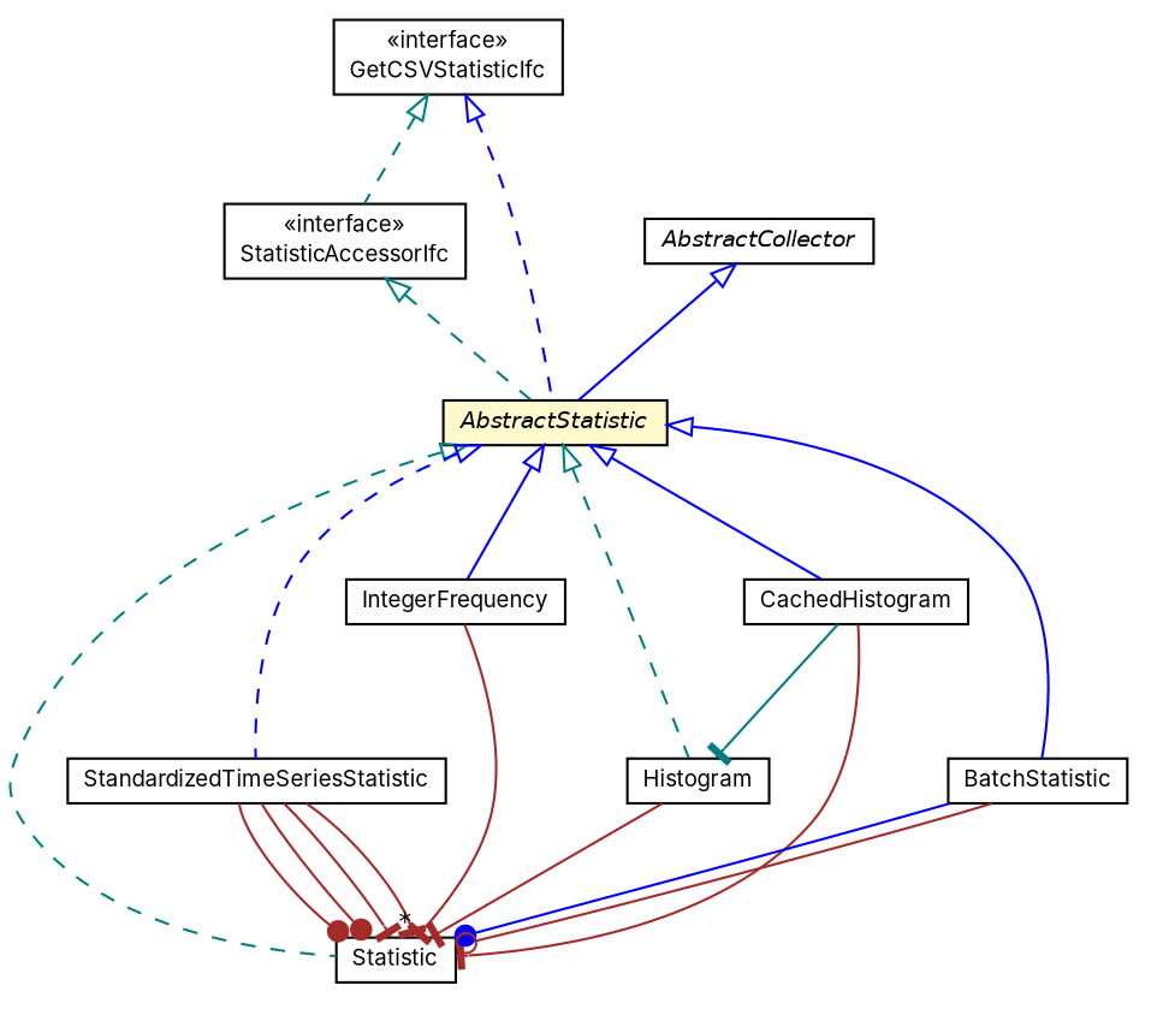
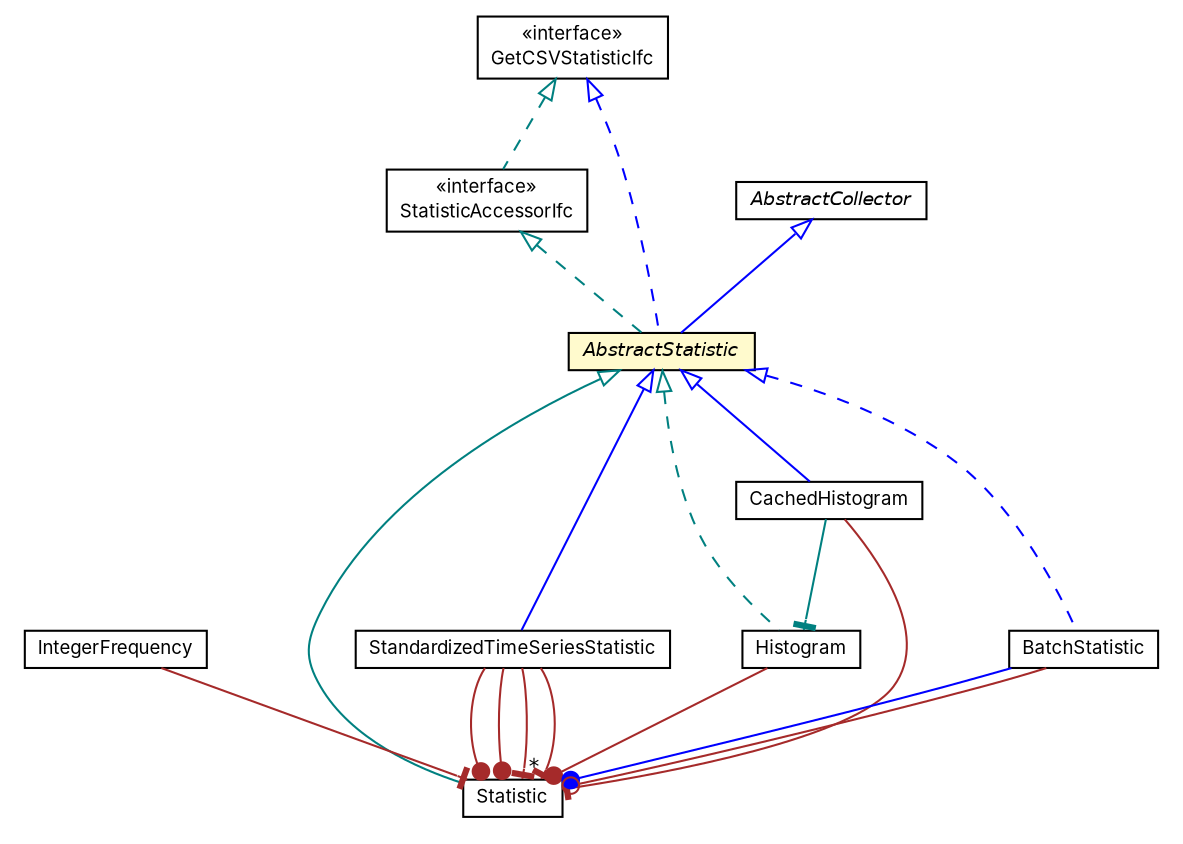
  digraph {
    fontname=Inter
    nodesep=0.25
    ranksep=0.5
    node [fontcolor=black fontname=Inter fontsize=9.0 shape=plaintext]
    edge [color=brown fontname=Inter fontsize=10 headport=p labelfontname=Helvetica labelfontsize=10 tailport=p]
    n1 [label=<<table title="jsl.utilities.statistic.StatisticAccessorIfc" border="0" cellborder="1" cellspacing="0" cellpadding="2" port="p" href="./StatisticAccessorIfc.html"> 		<tr><td><table border="0" cellspacing="0" cellpadding="1"> <tr><td align="center" balign="center"> &#171;interface&#187; </td></tr> <tr><td align="center" balign="center"> StatisticAccessorIfc </td></tr> 		</table></td></tr> 		</table>>]
    n2 [label=<<table title="jsl.utilities.statistic.AbstractStatistic" border="0" cellborder="1" cellspacing="0" cellpadding="2" port="p" bgcolor="lemonChiffon" href="./AbstractStatistic.html"> 		<tr><td><table border="0" cellspacing="0" cellpadding="1"> <tr><td align="center" balign="center"><font face="Helvetica-Oblique"> AbstractStatistic </font></td></tr> 		</table></td></tr> 		</table>>]
    n3 [label=<<table title="jsl.utilities.statistic.Statistic" border="0" cellborder="1" cellspacing="0" cellpadding="2" port="p" href="./Statistic.html"> 		<tr><td><table border="0" cellspacing="0" cellpadding="1"> <tr><td align="center" balign="center"> Statistic </td></tr> 		</table></td></tr> 		</table>>]
    n4 [label=<<table title="jsl.utilities.statistic.StandardizedTimeSeriesStatistic" border="0" cellborder="1" cellspacing="0" cellpadding="2" port="p" href="./StandardizedTimeSeriesStatistic.html"> 		<tr><td><table border="0" cellspacing="0" cellpadding="1"> <tr><td align="center" balign="center"> StandardizedTimeSeriesStatistic </td></tr> 		</table></td></tr> 		</table>>]
    n5 [label=<<table title="jsl.utilities.statistic.IntegerFrequency" border="0" cellborder="1" cellspacing="0" cellpadding="2" port="p" href="./IntegerFrequency.html"> 		<tr><td><table border="0" cellspacing="0" cellpadding="1"> <tr><td align="center" balign="center"> IntegerFrequency </td></tr> 		</table></td></tr> 		</table>>]
    n6 [label=<<table title="jsl.utilities.statistic.Histogram" border="0" cellborder="1" cellspacing="0" cellpadding="2" port="p" href="./Histogram.html"> 		<tr><td><table border="0" cellspacing="0" cellpadding="1"> <tr><td align="center" balign="center"> Histogram </td></tr> 		</table></td></tr> 		</table>>]
    n7 [label=<<table title="jsl.utilities.statistic.CachedHistogram" border="0" cellborder="1" cellspacing="0" cellpadding="2" port="p" href="./CachedHistogram.html"> 		<tr><td><table border="0" cellspacing="0" cellpadding="1"> <tr><td align="center" balign="center"> CachedHistogram </td></tr> 		</table></td></tr> 		</table>>]
    n8 [label=<<table title="jsl.utilities.statistic.BatchStatistic" border="0" cellborder="1" cellspacing="0" cellpadding="2" port="p" href="./BatchStatistic.html"> 		<tr><td><table border="0" cellspacing="0" cellpadding="1"> <tr><td align="center" balign="center"> BatchStatistic </td></tr> 		</table></td></tr> 		</table>>]
    n9 [label=<<table title="jsl.utilities.statistic.GetCSVStatisticIfc" border="0" cellborder="1" cellspacing="0" cellpadding="2" port="p" href="./GetCSVStatisticIfc.html"> 		<tr><td><table border="0" cellspacing="0" cellpadding="1"> <tr><td align="center" balign="center"> &#171;interface&#187; </td></tr> <tr><td align="center" balign="center"> GetCSVStatisticIfc </td></tr> 		</table></td></tr> 		</table>>]
    n10 [label=<<table title="jsl.utilities.statistic.AbstractCollector" border="0" cellborder="1" cellspacing="0" cellpadding="2" port="p" href="./AbstractCollector.html"> 		<tr><td><table border="0" cellspacing="0" cellpadding="1"> <tr><td align="center" balign="center"><font face="Helvetica-Oblique"> AbstractCollector </font></td></tr> 		</table></td></tr> 		</table>>]
    n1 -> n2 [arrowtail=empty color=teal dir=back style=dashed]
-   n2 -> n3 [arrowtail=empty color=teal dir=back style=dashed]
-   n2 -> n4 [arrowtail=empty color=blue dir=back style=dashed]
-   n2 -> n5 [arrowtail=empty color=blue dir=back]
+   n2 -> n3 [arrowtail=empty color=teal dir=back]
+   n2 -> n4 [arrowtail=empty color=blue dir=back]
    n2 -> n6 [arrowtail=empty color=teal dir=back style=dashed]
    n2 -> n7 [arrowtail=empty color=blue dir=back]
-   n2 -> n8 [arrowtail=empty color=blue dir=back]
+   n2 -> n8 [arrowtail=empty color=blue dir=back style=dashed]
    n4 -> n3 [arrowhead=dot fontcolor=black fontsize=10.0]
    n4 -> n3 [arrowhead=dot fontcolor=black fontsize=10.0]
    n4 -> n3 [arrowhead=tee fontcolor=black fontsize=10.0]
    n4 -> n3 [arrowhead=tee fontcolor=black fontsize=10.0 headlabel="*"]
    n5 -> n3 [arrowhead=tee fontcolor=black fontsize=10.0]
-   n6 -> n3 [arrowhead=tee fontcolor=black fontsize=10.0]
+   n6 -> n3 [arrowhead=dot fontcolor=black fontsize=10.0]
    n7 -> n3 [arrowhead=tee fontcolor=black fontsize=10.0]
    n7 -> n6 [arrowhead=tee color=teal fontcolor=black fontsize=10.0]
    n8 -> n3 [arrowhead=dot color=blue fontcolor=black fontsize=10.0]
    n8 -> n3 [arrowhead=odot fontcolor=black fontsize=10.0]
    n9 -> n1 [arrowtail=empty color=teal dir=back style=dashed]
    n9 -> n2 [arrowtail=empty color=blue dir=back style=dashed]
    n10 -> n2 [arrowtail=empty color=blue dir=back]
  }
